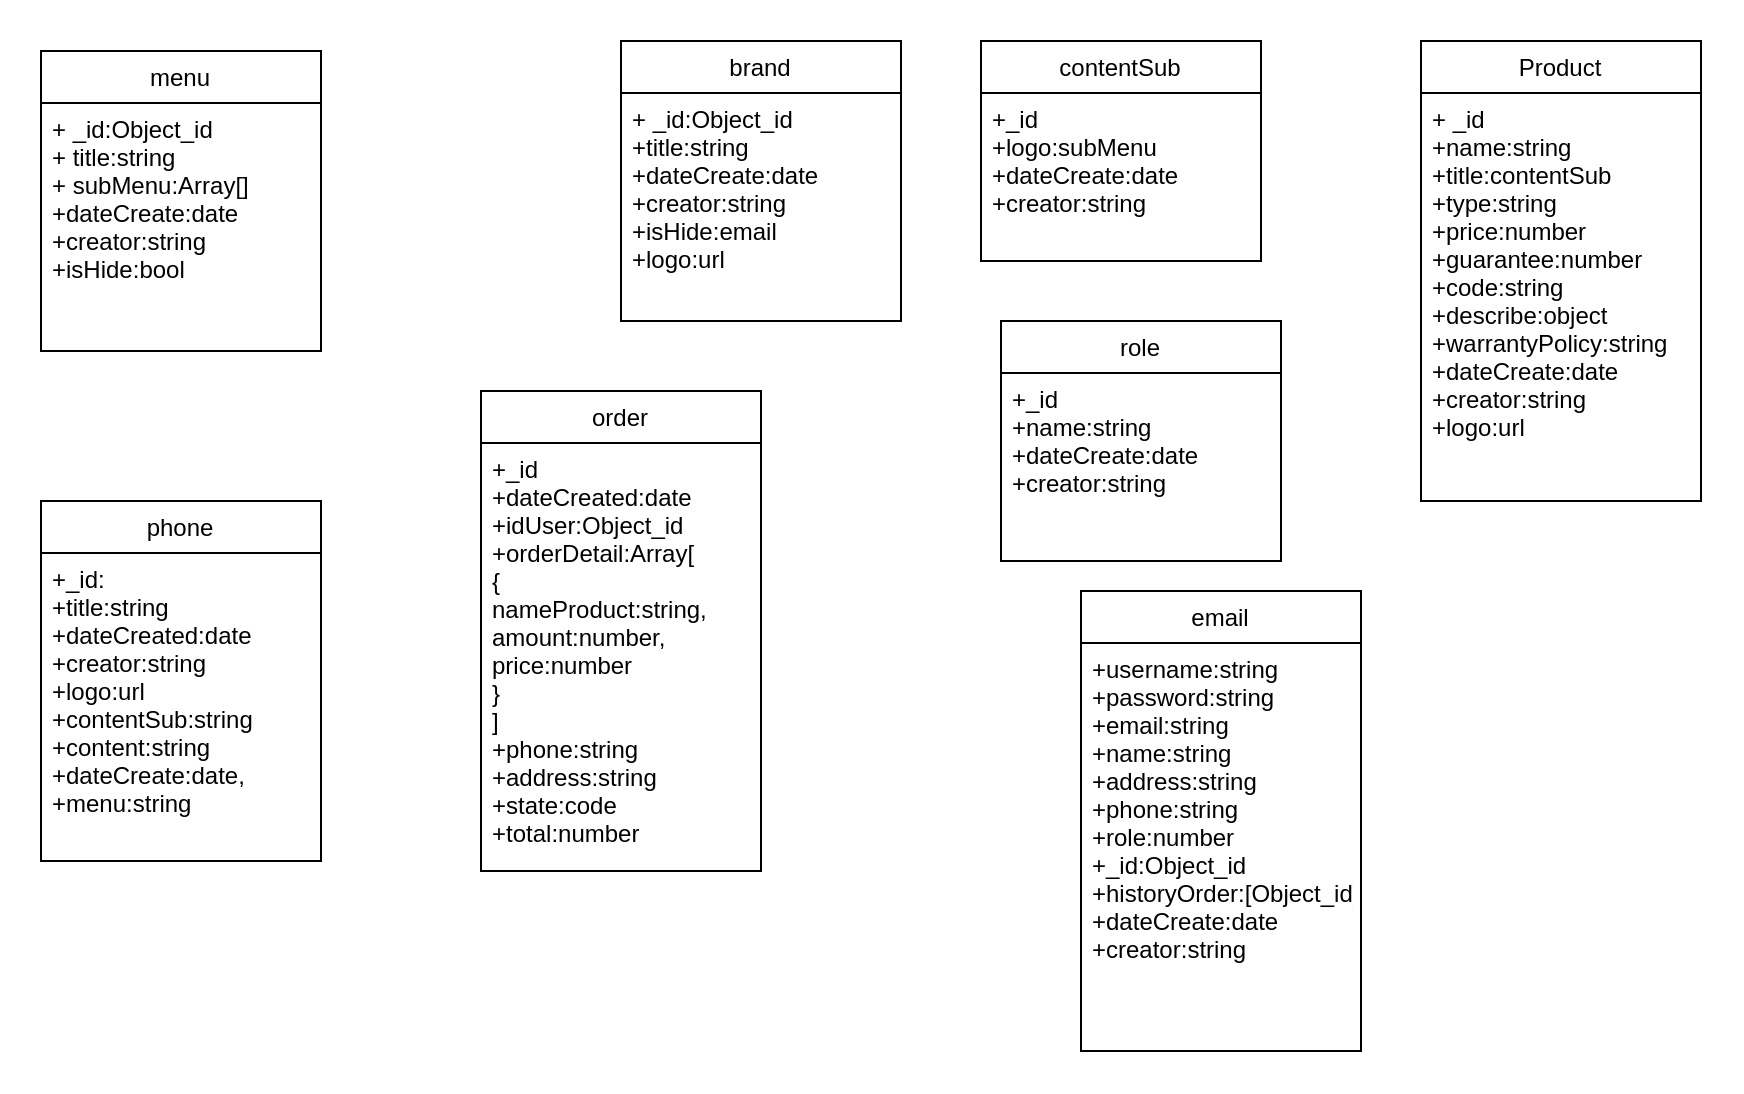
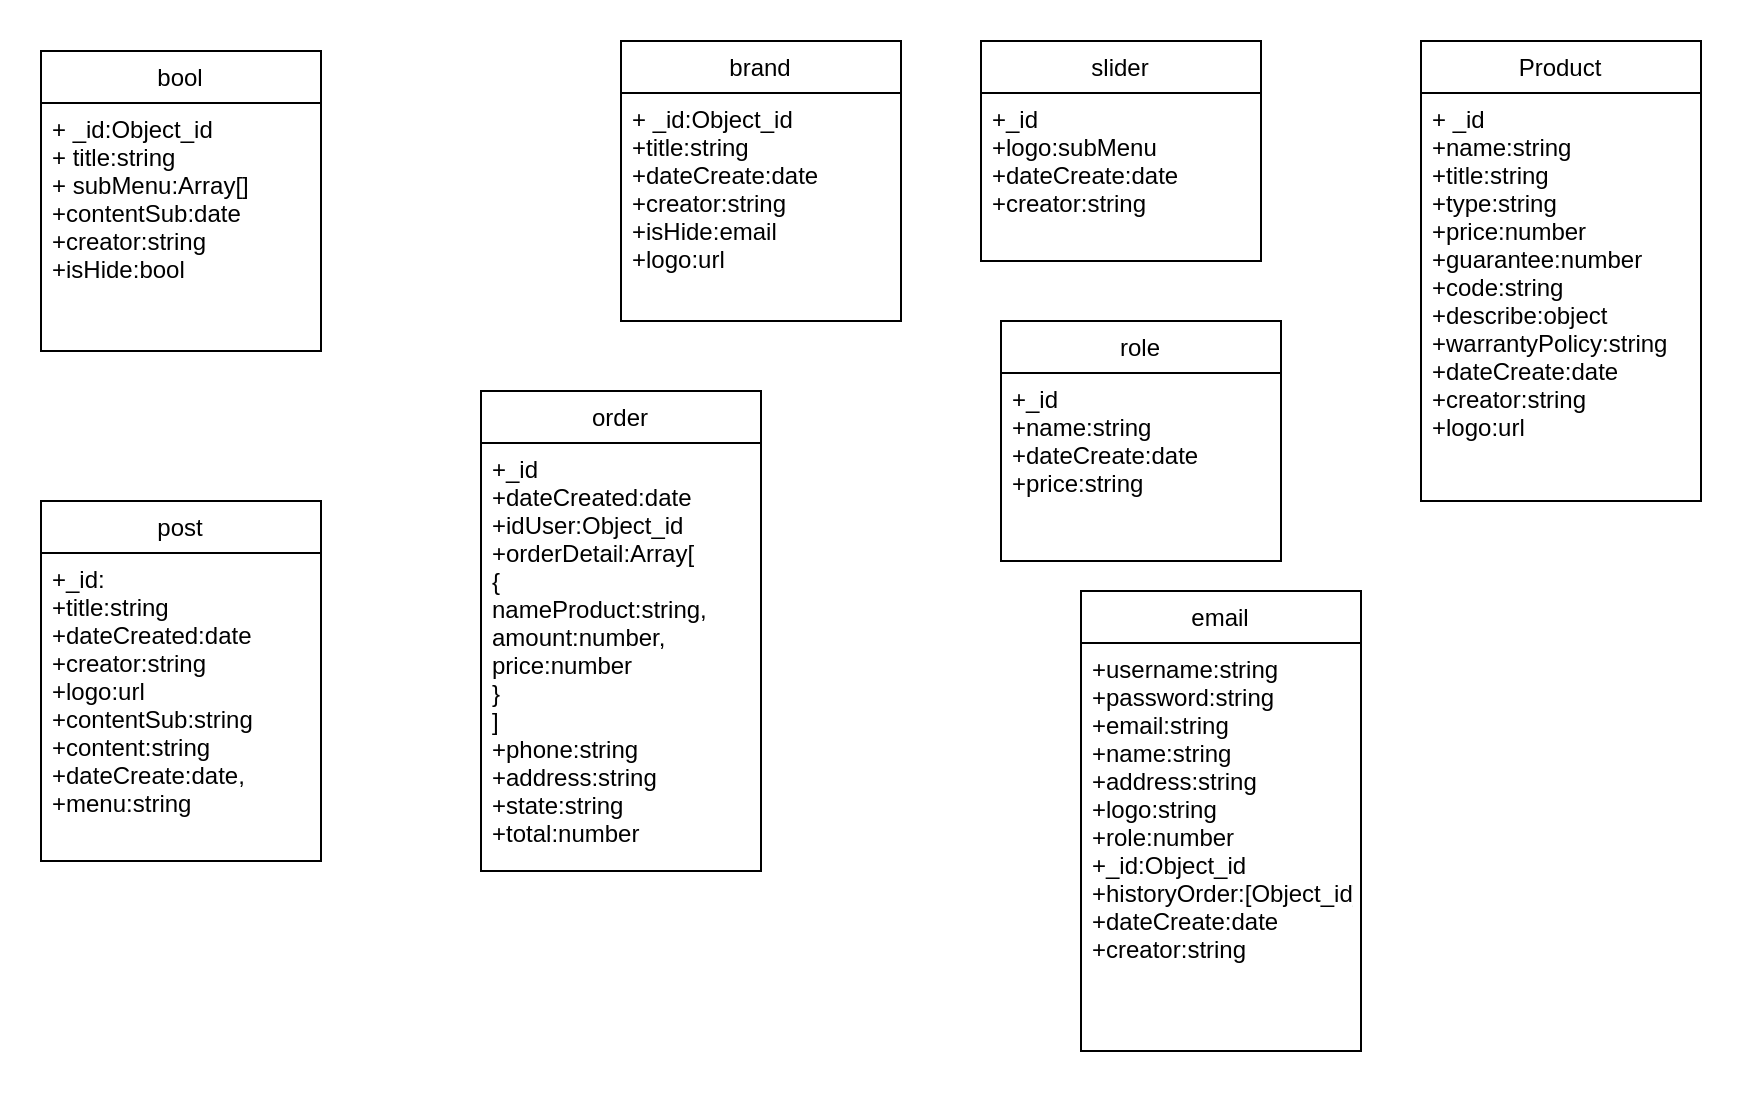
  <mxCell id="0" />
  <mxCell id="1" parent="0" />
- <mxCell id="2" value="menu" style="swimlane;fontStyle=0;childLayout=stackLayout;horizontal=1;startSize=26;fillColor=none;horizontalStack=0;resizeParent=1;resizeParentMax=0;resizeLast=0;collapsible=1;marginBottom=0;" parent="1" vertex="1"><mxGeometry x="20" y="25" width="140" height="150" as="geometry" /></mxCell>
- <mxCell id="3" value="+ _id:Object_id&#10;+ title:string&#10;+ subMenu:Array[]&#10;+dateCreate:date&#10;+creator:string&#10;+isHide:bool" style="text;strokeColor=none;fillColor=none;align=left;verticalAlign=top;spacingLeft=4;spacingRight=4;overflow=hidden;rotatable=0;points=[[0,0.5],[1,0.5]];portConstraint=eastwest;" parent="2" vertex="1"><mxGeometry y="26" width="140" height="124" as="geometry" /></mxCell>
+ <mxCell id="2" value="bool" style="swimlane;fontStyle=0;childLayout=stackLayout;horizontal=1;startSize=26;fillColor=none;horizontalStack=0;resizeParent=1;resizeParentMax=0;resizeLast=0;collapsible=1;marginBottom=0;" parent="1" vertex="1"><mxGeometry x="20" y="25" width="140" height="150" as="geometry" /></mxCell>
+ <mxCell id="3" value="+ _id:Object_id&#10;+ title:string&#10;+ subMenu:Array[]&#10;+contentSub:date&#10;+creator:string&#10;+isHide:bool" style="text;strokeColor=none;fillColor=none;align=left;verticalAlign=top;spacingLeft=4;spacingRight=4;overflow=hidden;rotatable=0;points=[[0,0.5],[1,0.5]];portConstraint=eastwest;" parent="2" vertex="1"><mxGeometry y="26" width="140" height="124" as="geometry" /></mxCell>
  <mxCell id="4" value="brand" style="swimlane;fontStyle=0;childLayout=stackLayout;horizontal=1;startSize=26;fillColor=none;horizontalStack=0;resizeParent=1;resizeParentMax=0;resizeLast=0;collapsible=1;marginBottom=0;" parent="1" vertex="1"><mxGeometry x="310" y="20" width="140" height="140" as="geometry" /></mxCell>
  <mxCell id="5" value="+ _id:Object_id&#10;+title:string&#10;+dateCreate:date&#10;+creator:string&#10;+isHide:email&#10;+logo:url" style="text;strokeColor=none;fillColor=none;align=left;verticalAlign=top;spacingLeft=4;spacingRight=4;overflow=hidden;rotatable=0;points=[[0,0.5],[1,0.5]];portConstraint=eastwest;" parent="4" vertex="1"><mxGeometry y="26" width="140" height="114" as="geometry" /></mxCell>
  <mxCell id="6" value="email" style="swimlane;fontStyle=0;childLayout=stackLayout;horizontal=1;startSize=26;fillColor=none;horizontalStack=0;resizeParent=1;resizeParentMax=0;resizeLast=0;collapsible=1;marginBottom=0;" parent="1" vertex="1"><mxGeometry x="540" y="295" width="140" height="230" as="geometry" /></mxCell>
- <mxCell id="7" value="+username:string&#10;+password:string&#10;+email:string&#10;+name:string&#10;+address:string&#10;+phone:string&#10;+role:number&#10;+_id:Object_id&#10;+historyOrder:[Object_id]&#10;+dateCreate:date&#10;+creator:string" style="text;strokeColor=none;fillColor=none;align=left;verticalAlign=top;spacingLeft=4;spacingRight=4;overflow=hidden;rotatable=0;points=[[0,0.5],[1,0.5]];portConstraint=eastwest;" parent="6" vertex="1"><mxGeometry y="26" width="140" height="204" as="geometry" /></mxCell>
+ <mxCell id="7" value="+username:string&#10;+password:string&#10;+email:string&#10;+name:string&#10;+address:string&#10;+logo:string&#10;+role:number&#10;+_id:Object_id&#10;+historyOrder:[Object_id]&#10;+dateCreate:date&#10;+creator:string" style="text;strokeColor=none;fillColor=none;align=left;verticalAlign=top;spacingLeft=4;spacingRight=4;overflow=hidden;rotatable=0;points=[[0,0.5],[1,0.5]];portConstraint=eastwest;" parent="6" vertex="1"><mxGeometry y="26" width="140" height="204" as="geometry" /></mxCell>
  <mxCell id="8" value="order" style="swimlane;fontStyle=0;childLayout=stackLayout;horizontal=1;startSize=26;fillColor=none;horizontalStack=0;resizeParent=1;resizeParentMax=0;resizeLast=0;collapsible=1;marginBottom=0;" parent="1" vertex="1"><mxGeometry x="240" y="195" width="140" height="240" as="geometry" /></mxCell>
- <mxCell id="9" value="+_id&#10;+dateCreated:date&#10;+idUser:Object_id&#10;+orderDetail:Array[&#10;{&#10;nameProduct:string,&#10;amount:number,&#10;price:number&#10;}&#10;]&#10;+phone:string&#10;+address:string&#10;+state:code&#10;+total:number" style="text;strokeColor=none;fillColor=none;align=left;verticalAlign=top;spacingLeft=4;spacingRight=4;overflow=hidden;rotatable=0;points=[[0,0.5],[1,0.5]];portConstraint=eastwest;" parent="8" vertex="1"><mxGeometry y="26" width="140" height="214" as="geometry" /></mxCell>
+ <mxCell id="9" value="+_id&#10;+dateCreated:date&#10;+idUser:Object_id&#10;+orderDetail:Array[&#10;{&#10;nameProduct:string,&#10;amount:number,&#10;price:number&#10;}&#10;]&#10;+phone:string&#10;+address:string&#10;+state:string&#10;+total:number" style="text;strokeColor=none;fillColor=none;align=left;verticalAlign=top;spacingLeft=4;spacingRight=4;overflow=hidden;rotatable=0;points=[[0,0.5],[1,0.5]];portConstraint=eastwest;" parent="8" vertex="1"><mxGeometry y="26" width="140" height="214" as="geometry" /></mxCell>
  <mxCell id="10" value="Product" style="swimlane;fontStyle=0;childLayout=stackLayout;horizontal=1;startSize=26;fillColor=none;horizontalStack=0;resizeParent=1;resizeParentMax=0;resizeLast=0;collapsible=1;marginBottom=0;" parent="1" vertex="1"><mxGeometry x="710" y="20" width="140" height="230" as="geometry" /></mxCell>
- <mxCell id="11" value="+ _id&#10;+name:string&#10;+title:contentSub&#10;+type:string&#10;+price:number&#10;+guarantee:number&#10;+code:string&#10;+describe:object&#10;+warrantyPolicy:string&#10;+dateCreate:date&#10;+creator:string&#10;+logo:url" style="text;strokeColor=none;fillColor=none;align=left;verticalAlign=top;spacingLeft=4;spacingRight=4;overflow=hidden;rotatable=0;points=[[0,0.5],[1,0.5]];portConstraint=eastwest;" parent="10" vertex="1"><mxGeometry y="26" width="140" height="204" as="geometry" /></mxCell>
- <mxCell id="12" value="phone" style="swimlane;fontStyle=0;childLayout=stackLayout;horizontal=1;startSize=26;fillColor=none;horizontalStack=0;resizeParent=1;resizeParentMax=0;resizeLast=0;collapsible=1;marginBottom=0;" parent="1" vertex="1"><mxGeometry x="20" y="250" width="140" height="180" as="geometry" /></mxCell>
+ <mxCell id="11" value="+ _id&#10;+name:string&#10;+title:string&#10;+type:string&#10;+price:number&#10;+guarantee:number&#10;+code:string&#10;+describe:object&#10;+warrantyPolicy:string&#10;+dateCreate:date&#10;+creator:string&#10;+logo:url" style="text;strokeColor=none;fillColor=none;align=left;verticalAlign=top;spacingLeft=4;spacingRight=4;overflow=hidden;rotatable=0;points=[[0,0.5],[1,0.5]];portConstraint=eastwest;" parent="10" vertex="1"><mxGeometry y="26" width="140" height="204" as="geometry" /></mxCell>
+ <mxCell id="12" value="post" style="swimlane;fontStyle=0;childLayout=stackLayout;horizontal=1;startSize=26;fillColor=none;horizontalStack=0;resizeParent=1;resizeParentMax=0;resizeLast=0;collapsible=1;marginBottom=0;" parent="1" vertex="1"><mxGeometry x="20" y="250" width="140" height="180" as="geometry" /></mxCell>
  <mxCell id="13" value="+_id:&#10;+title:string&#10;+dateCreated:date&#10;+creator:string&#10;+logo:url&#10;+contentSub:string&#10;+content:string&#10;+dateCreate:date,&#10;+menu:string" style="text;strokeColor=none;fillColor=none;align=left;verticalAlign=top;spacingLeft=4;spacingRight=4;overflow=hidden;rotatable=0;points=[[0,0.5],[1,0.5]];portConstraint=eastwest;" parent="12" vertex="1"><mxGeometry y="26" width="140" height="154" as="geometry" /></mxCell>
- <mxCell id="14" value="contentSub" style="swimlane;fontStyle=0;childLayout=stackLayout;horizontal=1;startSize=26;fillColor=none;horizontalStack=0;resizeParent=1;resizeParentMax=0;resizeLast=0;collapsible=1;marginBottom=0;" parent="1" vertex="1"><mxGeometry x="490" y="20" width="140" height="110" as="geometry" /></mxCell>
+ <mxCell id="14" value="slider" style="swimlane;fontStyle=0;childLayout=stackLayout;horizontal=1;startSize=26;fillColor=none;horizontalStack=0;resizeParent=1;resizeParentMax=0;resizeLast=0;collapsible=1;marginBottom=0;" parent="1" vertex="1"><mxGeometry x="490" y="20" width="140" height="110" as="geometry" /></mxCell>
  <mxCell id="15" value="+_id&#10;+logo:subMenu&#10;+dateCreate:date&#10;+creator:string" style="text;strokeColor=none;fillColor=none;align=left;verticalAlign=top;spacingLeft=4;spacingRight=4;overflow=hidden;rotatable=0;points=[[0,0.5],[1,0.5]];portConstraint=eastwest;" parent="14" vertex="1"><mxGeometry y="26" width="140" height="84" as="geometry" /></mxCell>
  <mxCell id="16" value="role" style="swimlane;fontStyle=0;childLayout=stackLayout;horizontal=1;startSize=26;fillColor=none;horizontalStack=0;resizeParent=1;resizeParentMax=0;resizeLast=0;collapsible=1;marginBottom=0;" parent="1" vertex="1"><mxGeometry x="500" y="160" width="140" height="120" as="geometry" /></mxCell>
- <mxCell id="17" value="+_id&#10;+name:string&#10;+dateCreate:date&#10;+creator:string" style="text;strokeColor=none;fillColor=none;align=left;verticalAlign=top;spacingLeft=4;spacingRight=4;overflow=hidden;rotatable=0;points=[[0,0.5],[1,0.5]];portConstraint=eastwest;" parent="16" vertex="1"><mxGeometry y="26" width="140" height="94" as="geometry" /></mxCell>
+ <mxCell id="17" value="+_id&#10;+name:string&#10;+dateCreate:date&#10;+price:string" style="text;strokeColor=none;fillColor=none;align=left;verticalAlign=top;spacingLeft=4;spacingRight=4;overflow=hidden;rotatable=0;points=[[0,0.5],[1,0.5]];portConstraint=eastwest;" parent="16" vertex="1"><mxGeometry y="26" width="140" height="94" as="geometry" /></mxCell>
